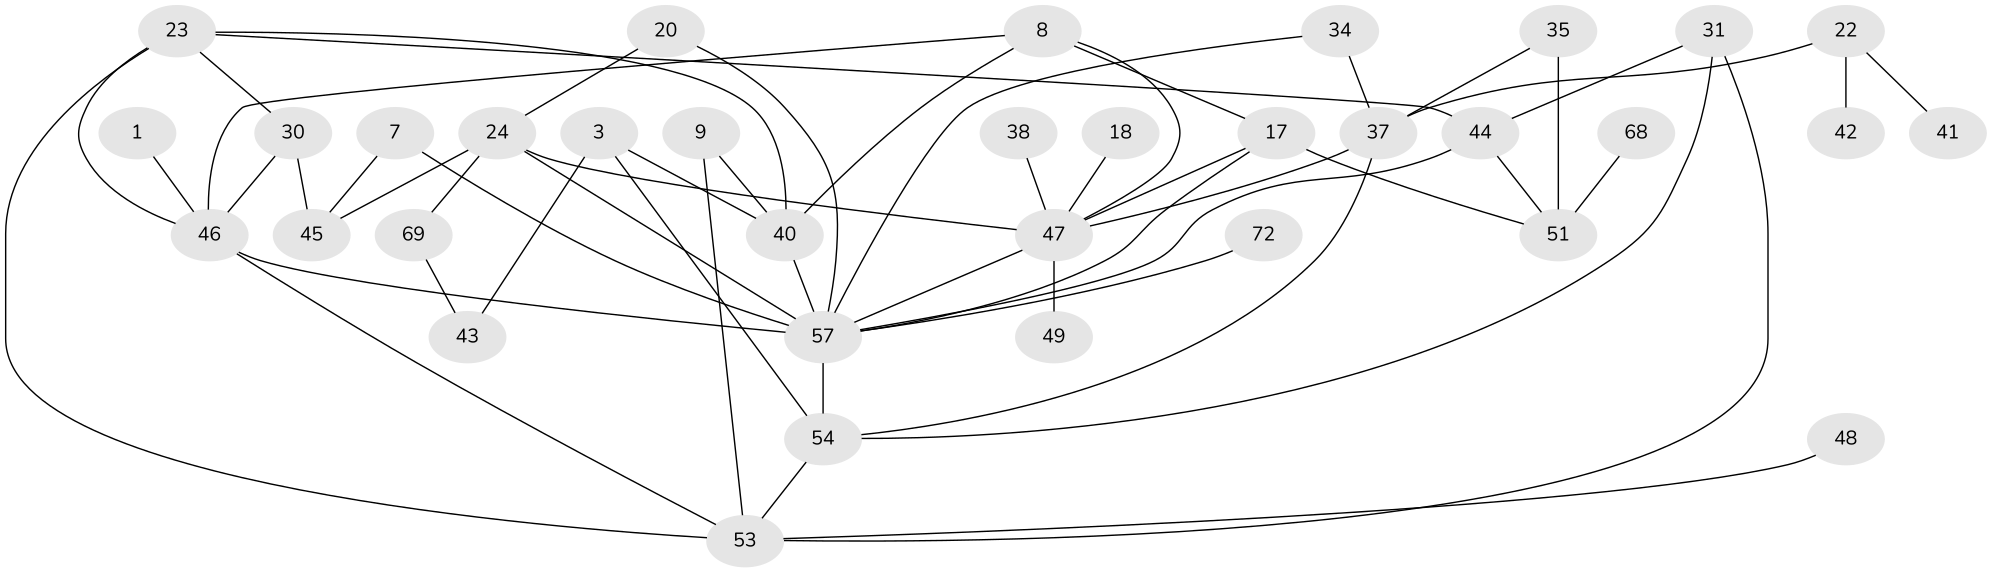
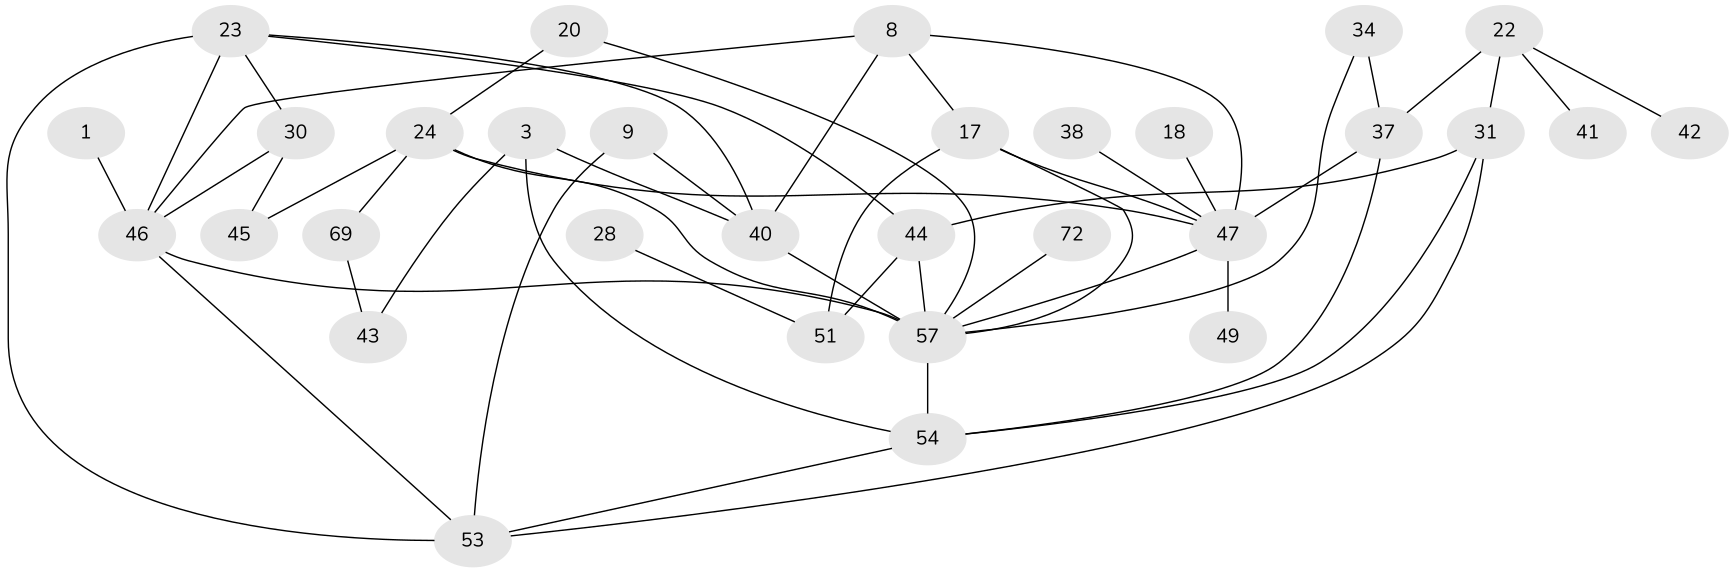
  graph {
    fontname=Nunito
    node [color=gray90 fontname=Nunito style=filled]
    edge [fontname=Nunito weight=1.0]
    1
    46
    n3 [label=57]
    53
    3
    40
    43
    n8 [label=54]
    20
    24
    44
    51
-   7
    45
    8
    17
    47
    49
    9
    n20 [label=72]
    18
    n22 [label=69]
    30
    22
    31
    37
    41
    42
    23
-   28 [label=68]
+   28
    34
-   35
    38
-   48
    1 -- 46
    46 -- n3
    46 -- 53
    n3 -- n8 [weight=2.0]
    3 -- 40
    3 -- 43
    3 -- n8
    40 -- n3 [weight=2.0]
    n8 -- 53 [weight=2.0]
    20 -- n3
    20 -- 24
    24 -- n3
    24 -- 45
    24 -- 47
    24 -- n22
    44 -- n3
    44 -- 51
-   7 -- n3
-   7 -- 45
    8 -- 46
    8 -- 40
    8 -- 17
    8 -- 47
    17 -- n3
    17 -- 51
    17 -- 47
    47 -- n3
    47 -- 49
    9 -- 53 [weight=2.0]
    9 -- 40
    n20 -- n3
    18 -- 47
    n22 -- 43
    30 -- 46
    30 -- 45
+   22 -- 31
    22 -- 37
    22 -- 41
    22 -- 42
    31 -- 53
    31 -- n8
    31 -- 44
    37 -- n8
    37 -- 47
    23 -- 46 [weight=2.0]
    23 -- 53
    23 -- 40
    23 -- 44
    23 -- 30
    28 -- 51
    34 -- n3
    34 -- 37
-   35 -- 51 [weight=2.0]
-   35 -- 37
    38 -- 47
-   48 -- 53
  }
